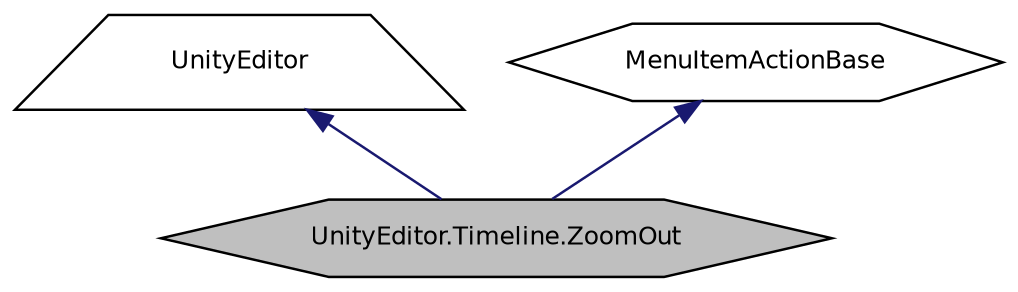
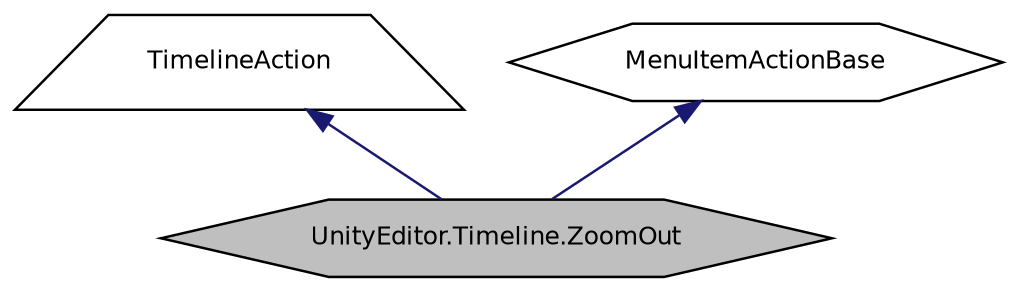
  digraph {
    node [color=black fillcolor=white fontname=Helvetica fontsize=10 shape=hexagon style=filled]
    edge [color=midnightblue dir=back fontname=Helvetica fontsize=10 labelfontname=Helvetica labelfontsize=10 style=solid]
    n1 [fillcolor=grey75 fontcolor=black height=0.2 label="UnityEditor.Timeline.ZoomOut" width=0.4]
-   n2 [height=0.2 label=UnityEditor shape=trapezium width=0.4]
+   n2 [height=0.2 label=TimelineAction shape=trapezium width=0.4]
    n3 [height=0.2 label=MenuItemActionBase width=0.4]
    n2 -> n1
    n3 -> n1
  }
